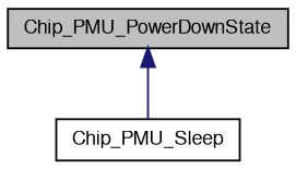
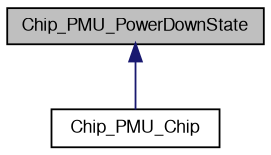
  digraph {
    rankdir=TB
    node [color=black fontname=FreeSans fontsize=10 shape=record style=filled]
    n1 [fillcolor=grey75 fontcolor=black height=0.2 label=Chip_PMU_PowerDownState width=0.4]
-   n2 [fillcolor=white height=0.2 label=Chip_PMU_Sleep width=0.4]
+   n2 [fillcolor=white height=0.2 label=Chip_PMU_Chip width=0.4]
    n1 -> n2 [color=midnightblue dir=back fontname=FreeSans fontsize=10 labelfontname=FreeSans labelfontsize=10 style=solid]
  }
